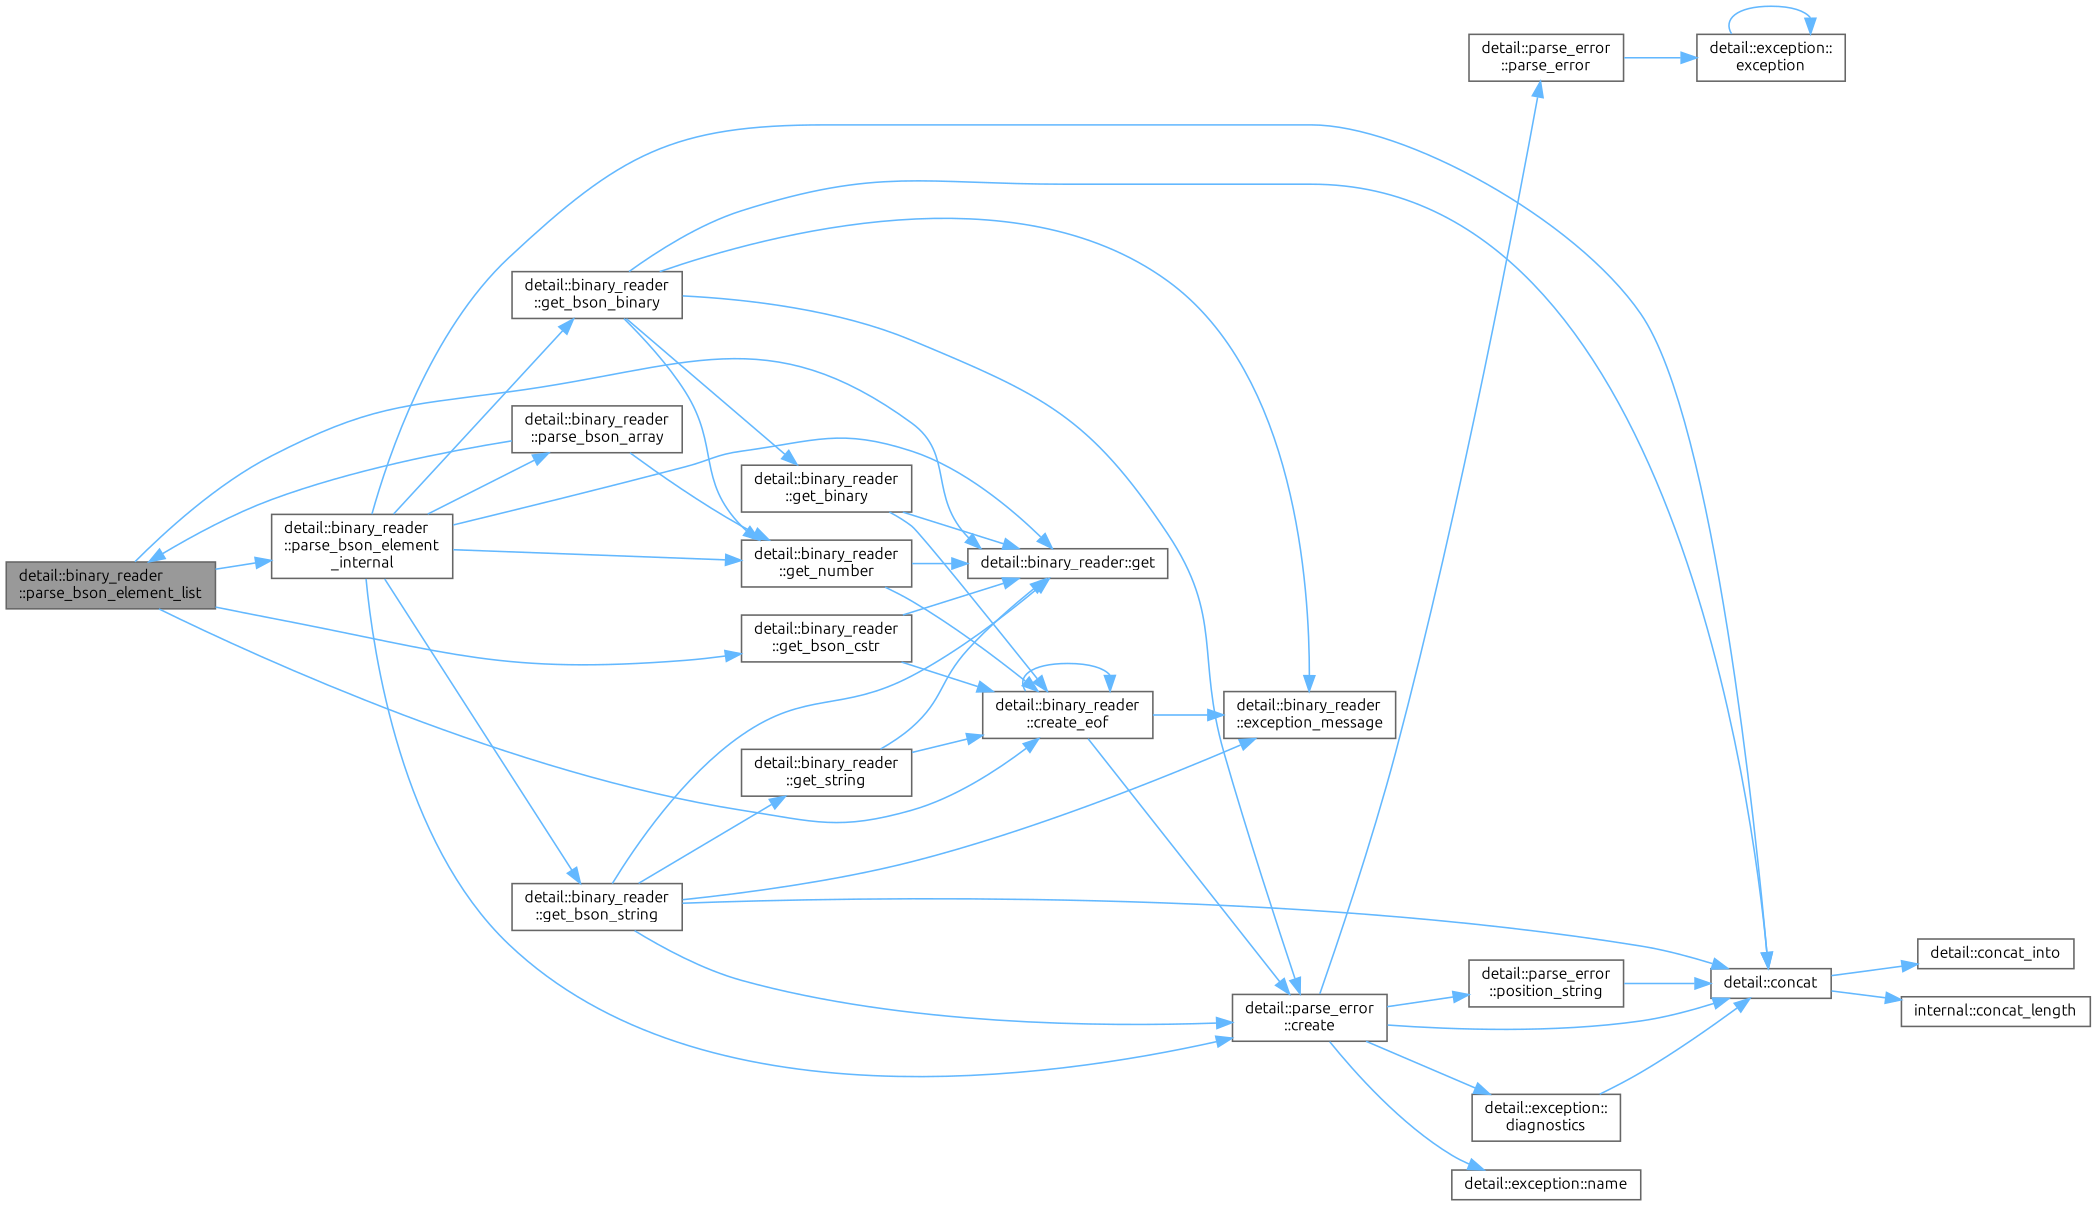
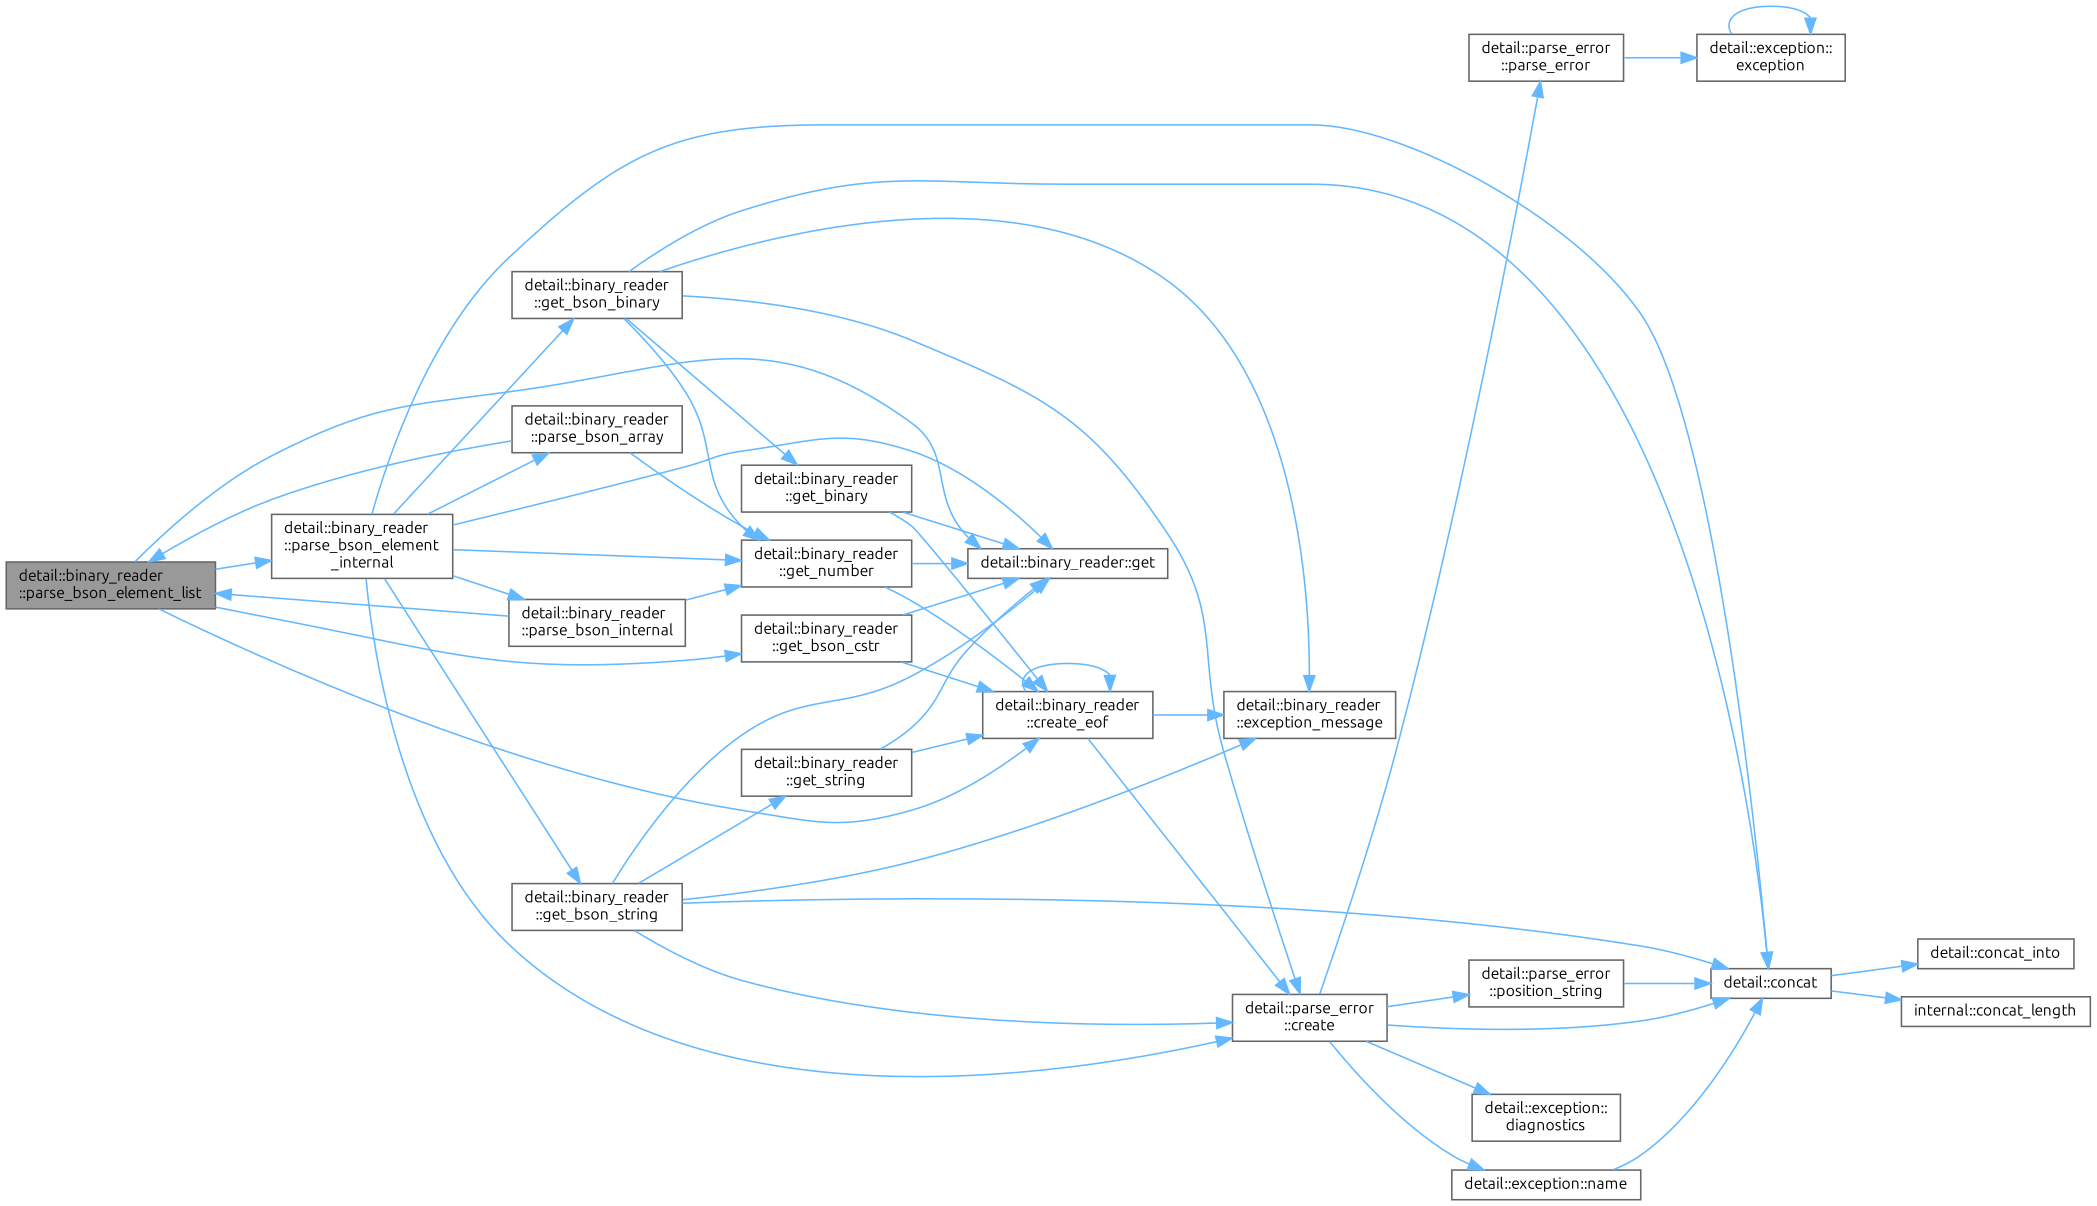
  digraph {
    fontname=Ubuntu
    rankdir=LR
    node [color=grey40 fillcolor=white fontname=Ubuntu fontsize=10 shape=box style=filled]
    edge [color=steelblue1 fontname=Ubuntu fontsize=10 labelfontname=Helvetica labelfontsize=10 style=solid]
    n1 [color=gray40 fillcolor=grey60 fontcolor=black height=0.2 label="detail::binary_reader\l::parse_bson_element_list" width=0.4]
    n2 [height=0.2 label="detail::binary_reader::get" width=0.4]
    n3 [height=0.2 label="detail::binary_reader\l::get_bson_cstr" width=0.4]
    n4 [height=0.2 label="detail::binary_reader\l::create_eof" width=0.4]
    n5 [height=0.2 label="detail::binary_reader\l::parse_bson_element\l_internal" width=0.4]
    n6 [height=0.2 label="detail::parse_error\l::create" width=0.4]
    n7 [height=0.2 label="detail::binary_reader\l::exception_message" width=0.4]
    n8 [height=0.2 label="detail::concat" width=0.4]
    n9 [height=0.2 label="detail::binary_reader\l::get_bson_binary" width=0.4]
    n10 [height=0.2 label="detail::binary_reader\l::get_number" width=0.4]
    n11 [height=0.2 label="detail::binary_reader\l::get_bson_string" width=0.4]
    n12 [height=0.2 label="detail::binary_reader\l::parse_bson_array" width=0.4]
+   n13 [height=0.2 label="detail::binary_reader\l::parse_bson_internal" width=0.4]
    n14 [height=0.2 label="detail::exception::\ldiagnostics" width=0.4]
    n15 [height=0.2 label="detail::exception::name" width=0.4]
    n16 [height=0.2 label="detail::parse_error\l::parse_error" width=0.4]
    n17 [height=0.2 label="detail::parse_error\l::position_string" width=0.4]
    n18 [height=0.2 label="detail::concat_into" width=0.4]
    n19 [height=0.2 label="internal::concat_length" width=0.4]
    n20 [height=0.2 label="detail::exception::\lexception" width=0.4]
    n21 [height=0.2 label="detail::binary_reader\l::get_binary" width=0.4]
    n22 [height=0.2 label="detail::binary_reader\l::get_string" width=0.4]
    n1 -> n2
    n1 -> n3
    n1 -> n4
    n1 -> n5
    n3 -> n2
    n3 -> n4
    n4 -> n4
    n4 -> n6
    n4 -> n7
    n5 -> n2
    n5 -> n6
    n5 -> n8
    n5 -> n9
    n5 -> n10
    n5 -> n11
    n5 -> n12
+   n5 -> n13
    n6 -> n8
    n6 -> n14
    n6 -> n15
    n6 -> n16
    n6 -> n17
    n8 -> n18
    n8 -> n19
    n9 -> n6
    n9 -> n7
    n9 -> n8
    n9 -> n10
    n9 -> n21
    n10 -> n2
    n10 -> n4
    n11 -> n2
    n11 -> n6
    n11 -> n7
    n11 -> n8
    n11 -> n22
    n12 -> n1
    n12 -> n10
-   n14 -> n8
+   n13 -> n1
+   n13 -> n10
+   n15 -> n8
    n16 -> n20
    n17 -> n8
    n20 -> n20
    n21 -> n2
    n21 -> n4
    n22 -> n2
    n22 -> n4
  }
